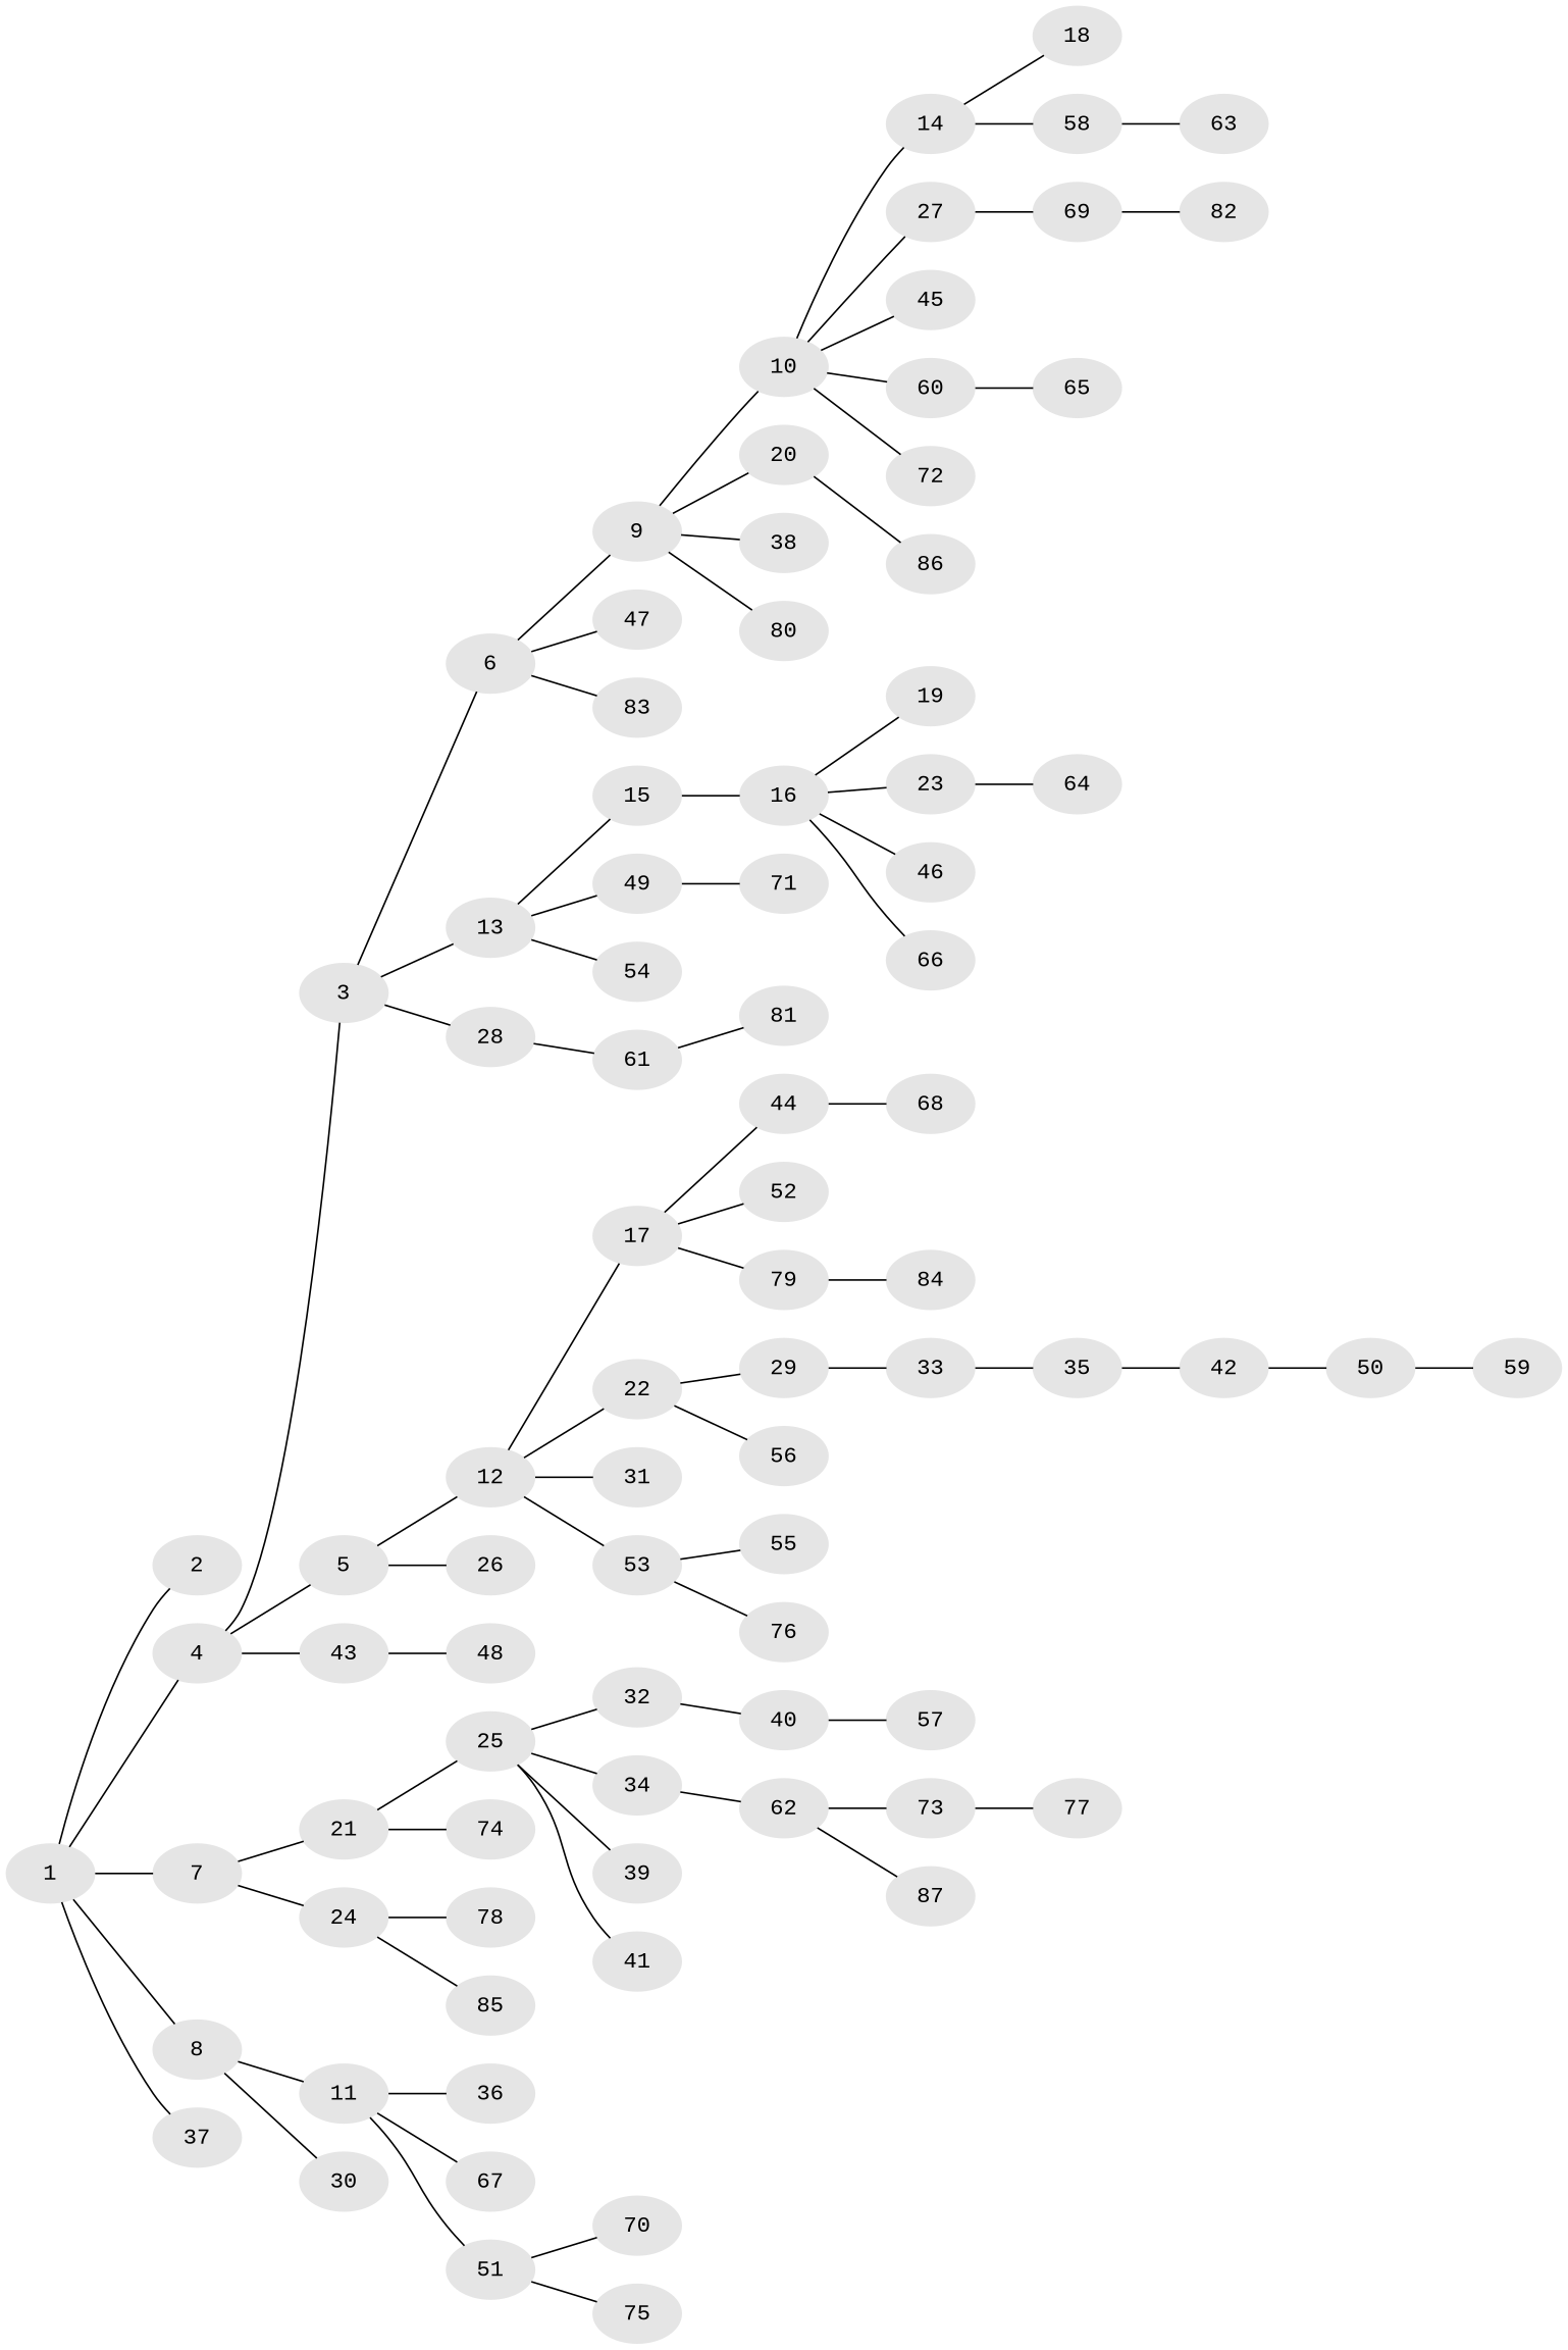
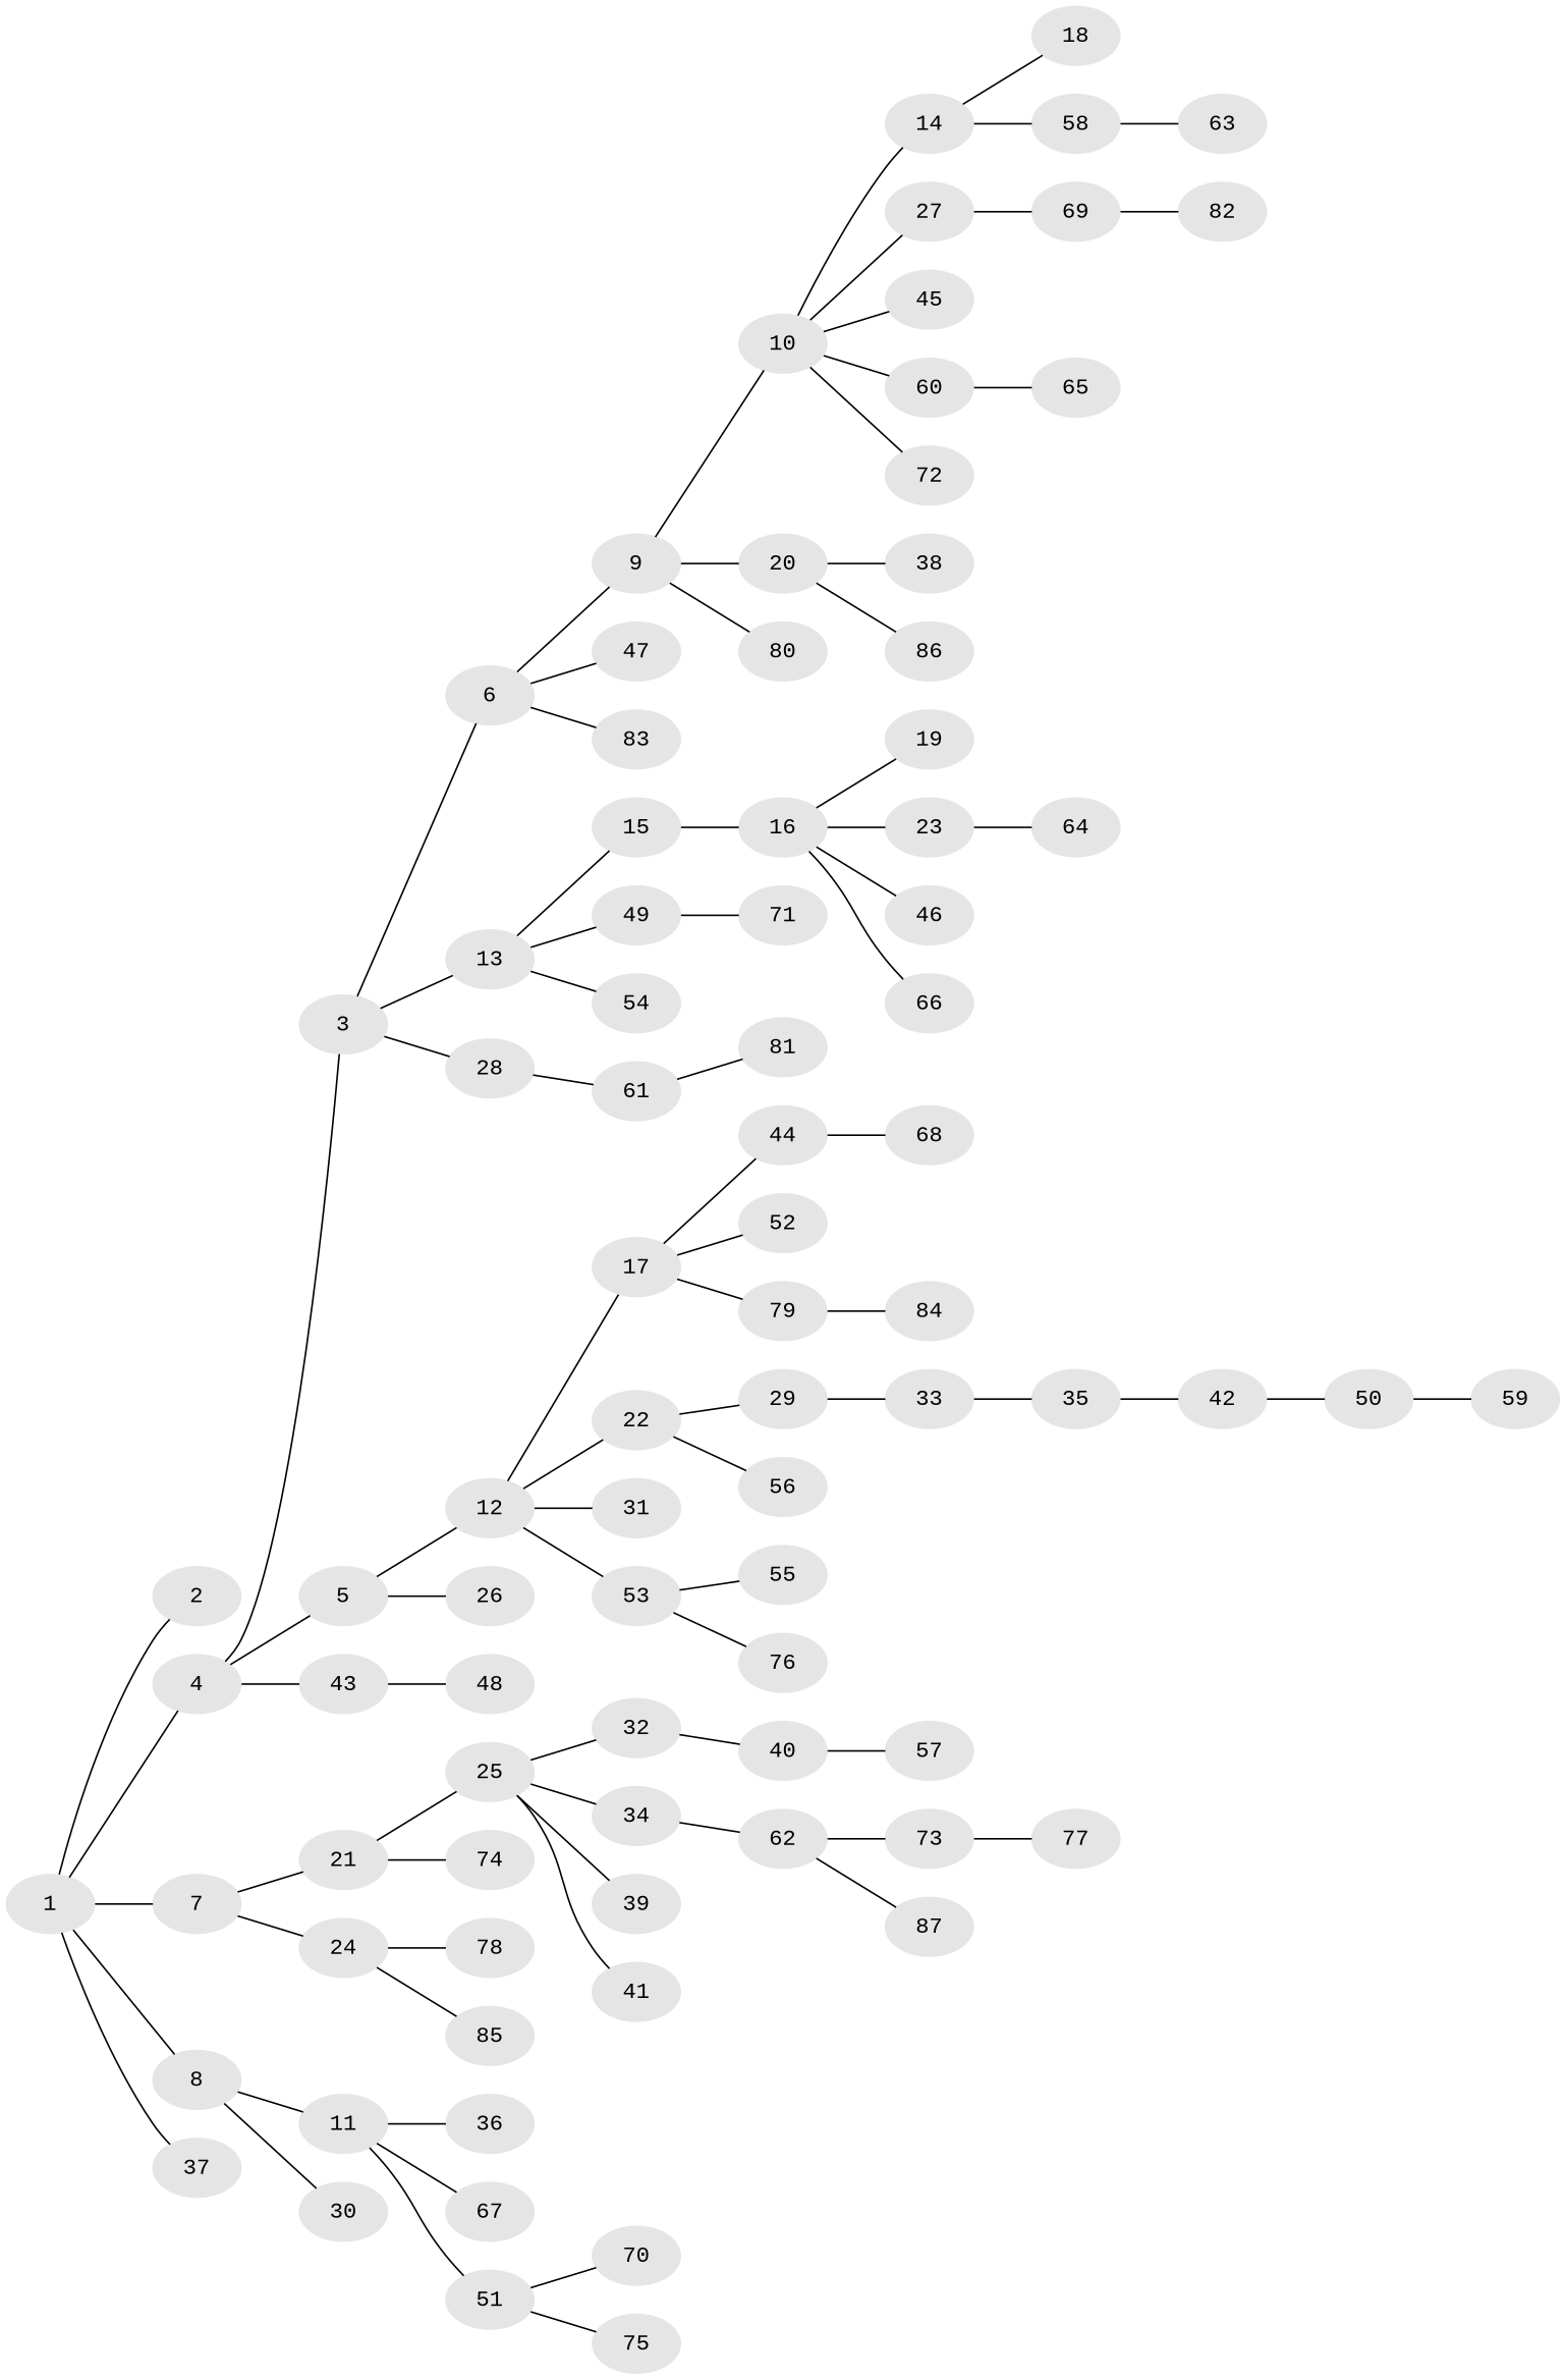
  graph {
    fontname="Liberation Mono"
    rankdir=LR
    node [color=gray90 fontname="Liberation Mono" style=filled]
    edge [fontname="Liberation Mono"]
    1
    2
    4
    7
    8
    37
    3
    5
    43
    21
    24
    11
    30
    6
    13
    28
    9
    47
    83
    15
    49
    54
    61
    12
    26
    48
    17
    22
    31
    53
    10
    20
    38
    80
    25
    74
    78
    85
    36
    67
    51
    14
    27
    45
    60
    72
    86
    18
    58
    69
    65
    44
    52
    79
    29
    56
    55
    76
    16
    71
    63
    19
    23
    46
    66
    64
    68
    84
    32
    34
    39
    41
    33
    40
    62
    82
    81
    35
    57
    42
    73
    87
    50
    70
    75
    59
    77
    1 -- 2
    1 -- 4
    1 -- 7
    1 -- 8
    1 -- 37
    4 -- 3
    4 -- 5
    4 -- 43
    7 -- 21
    7 -- 24
    8 -- 11
    8 -- 30
    3 -- 6
    3 -- 13
    3 -- 28
    5 -- 12
    5 -- 26
    43 -- 48
    21 -- 25
    21 -- 74
    24 -- 78
    24 -- 85
    11 -- 36
    11 -- 67
    11 -- 51
    6 -- 9
    6 -- 47
    6 -- 83
    13 -- 15
    13 -- 49
    13 -- 54
    28 -- 61
    9 -- 10
    9 -- 20
-   9 -- 38
+   20 -- 38
    9 -- 80
    15 -- 16
    49 -- 71
    61 -- 81
    12 -- 17
    12 -- 22
    12 -- 31
    12 -- 53
    17 -- 44
    17 -- 52
    17 -- 79
    22 -- 29
    22 -- 56
    53 -- 55
    53 -- 76
    10 -- 14
    10 -- 27
    10 -- 45
    10 -- 60
    10 -- 72
    20 -- 86
    25 -- 32
    25 -- 34
    25 -- 39
    25 -- 41
    51 -- 70
    51 -- 75
    14 -- 18
    14 -- 58
    27 -- 69
    60 -- 65
    58 -- 63
    69 -- 82
    44 -- 68
    79 -- 84
    29 -- 33
    16 -- 19
    16 -- 23
    16 -- 46
    16 -- 66
    23 -- 64
    32 -- 40
    34 -- 62
    33 -- 35
    40 -- 57
    62 -- 73
    62 -- 87
    35 -- 42
    42 -- 50
    73 -- 77
    50 -- 59
  }
